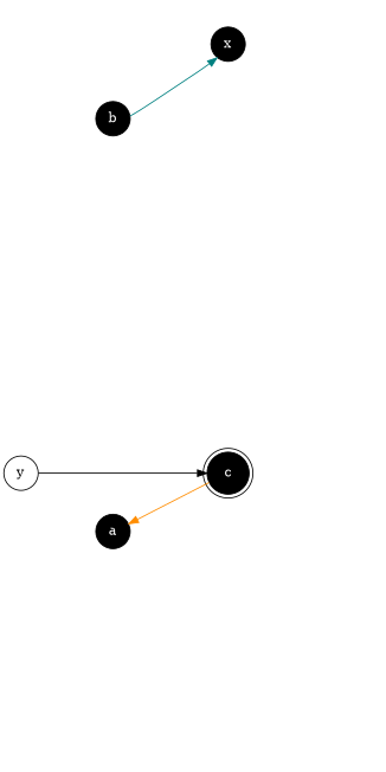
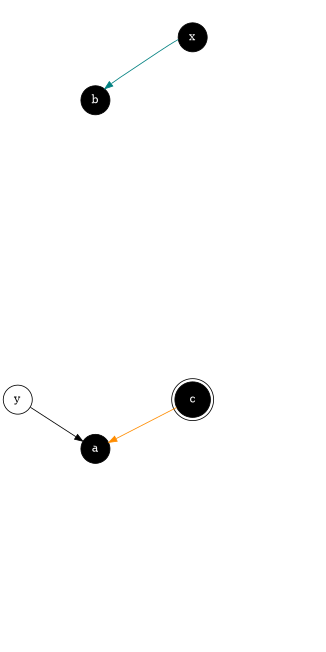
  digraph {
    rankdir=LR
    node [shape=circle style=invis]
    edge [style=invis]
    nilaal
    nilaam
    nilaar
    nilabl
    nilabm
    nilabr
    n7 [fillcolor=black fontcolor=white label=a style=filled]
    nilaxm
    n9 [fillcolor=black fontcolor=white label=b style=filled]
    nilacl
    nilacm
    nilacr
    n13 [fillcolor=black fontcolor=white label=x style=filled]
    nilaym
    n15 [fillcolor=black fontcolor=white label=c peripheries=2 style=filled]
    n16 [fillcolor=white fontcolor=black label=y style=filled]
    subgraph sub_1 {
      rank=same
      nilaal
      nilaam
      nilaar
    }
    subgraph sub_2 {
      rank=same
      nilabl
      nilabm
      nilabr
    }
    subgraph sub_3 {
      rank=same
      n7
      nilaxm
      n9
    }
    subgraph sub_4 {
      rank=same
      nilacl
      nilacm
      nilacr
    }
    subgraph sub_5 {
      rank=same
      n13
      nilaym
      n15
    }
    nilaal -> nilaam
    nilaam -> nilaar
    nilabl -> nilabm
    nilabm -> nilabr
    n7 -> nilaal
    n7 -> nilaam
    n7 -> nilaar
    n7 -> nilaxm
    nilaxm -> n9
    n9 -> nilabl
    n9 -> nilabm
    n9 -> nilabr
    nilacl -> nilacm
    nilacm -> nilacr
    n13 -> nilaxm
-   n9 -> n13 [color=teal style=""]
+   n13 -> n9 [color=teal style=""]
    n13 -> nilaym
    nilaym -> n15
    n15 -> n7 [color=darkorange style=""]
    n15 -> nilacl
    n15 -> nilacm
    n15 -> nilacr
    n16 -> nilaym
-   n16 -> n15 [color=black style=""]
+   n16 -> n7 [color=black style=""]
  }
